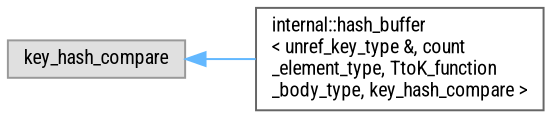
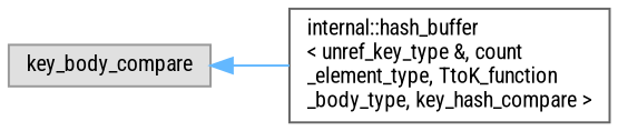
  digraph {
    rankdir=LR
    fontname="Roboto Condensed"
    node [fontname="Roboto Condensed" fontsize=10 shape=box style=filled]
-   n1 [color=grey60 fillcolor="#E0E0E0" height=0.2 label=key_hash_compare width=0.4]
+   n1 [color=grey60 fillcolor="#E0E0E0" height=0.2 label=key_body_compare width=0.4]
    n2 [color=grey40 fillcolor=white height=0.2 label="internal::hash_buffer\l\< unref_key_type &, count\l_element_type, TtoK_function\l_body_type, key_hash_compare \>" width=0.4]
    n1 -> n2 [color=steelblue1 dir=back fontname="Roboto Condensed" fontsize=10 labelfontname=Helvetica labelfontsize=10 style=solid]
  }
